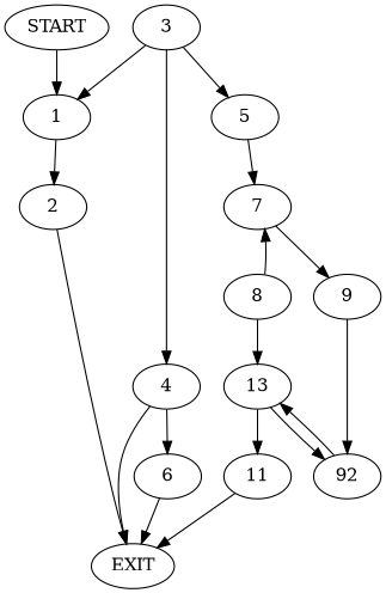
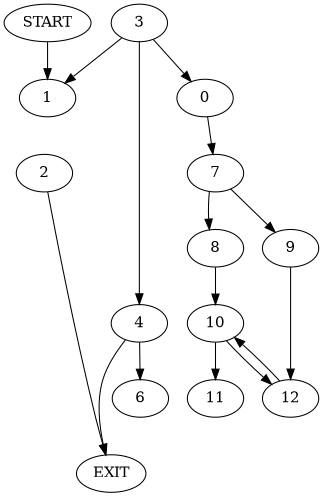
  digraph {
    n1 [label=START]
    1
    2
    n4 [label=EXIT]
    3
    4
-   5
+   5 [label=0]
    6
    7
    8
    9
-   10 [label=13]
-   12 [label=92]
+   10
+   12
    11
    n1 -> 1
-   1 -> 2
    2 -> n4
    3 -> 1
    3 -> 4
    3 -> 5
    4 -> n4
    4 -> 6
    5 -> 7
-   6 -> n4
-   8 -> 7
+   7 -> 8
    7 -> 9
    8 -> 10
    9 -> 12
    10 -> 12
    10 -> 11
    12 -> 10
-   11 -> n4
  }
